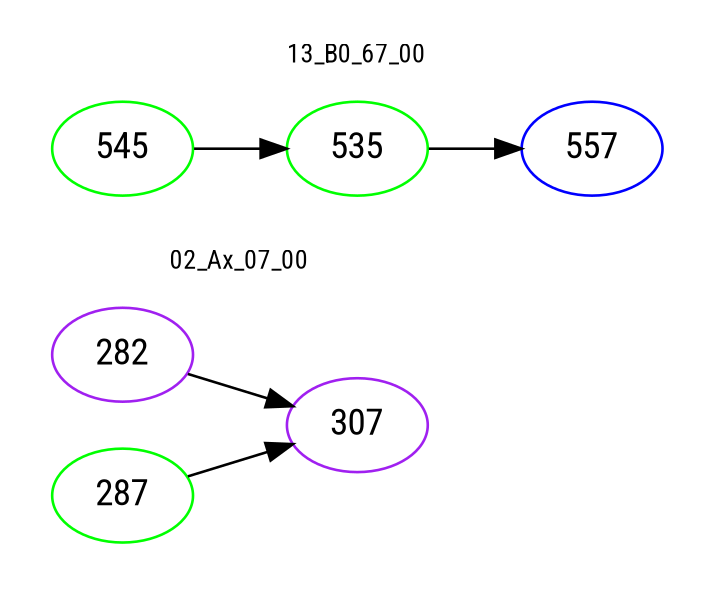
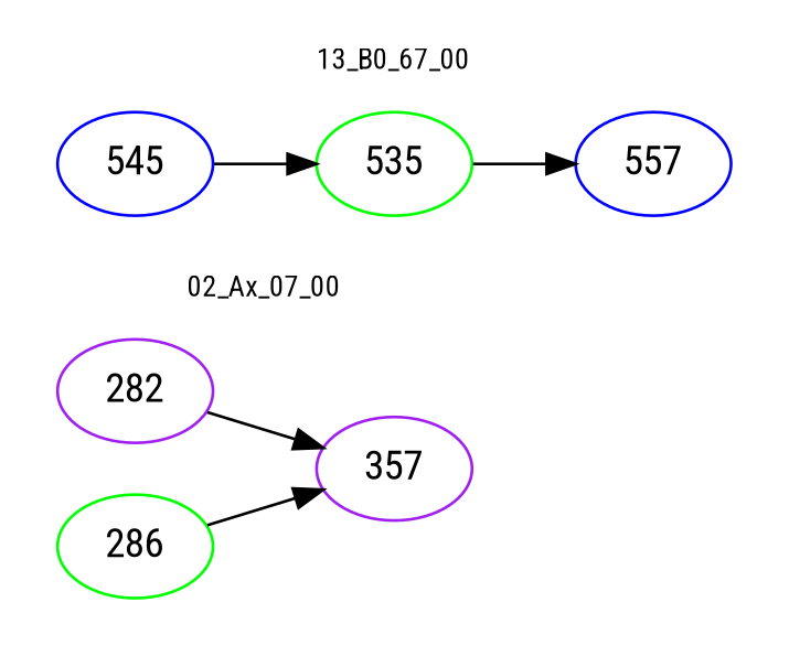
  digraph {
    fontname="Roboto Condensed"
    rankdir=LR
    node [color=purple fontname="Roboto Condensed"]
    edge [color=black fontname="Roboto Condensed"]
    n1 [label=282]
-   n2 [color=green label=287]
-   n3 [label=307]
-   n4 [color=green label=545]
+   n2 [color=green label=286]
+   n3 [label=357]
+   n4 [color=blue label=545]
    n5 [color=green label=535]
    n6 [color=blue label=557]
    subgraph cluster_1 {
      color=white
      fontsize=10
      label="02_Ax_07_00"
      n1
      n2
      n3
    }
    subgraph cluster_2 {
      color=white
      fontsize=10
      label="13_B0_67_00"
      n4
      n5
      n6
    }
    n1 -> n3
    n2 -> n3
    n4 -> n5
    n5 -> n6
  }
